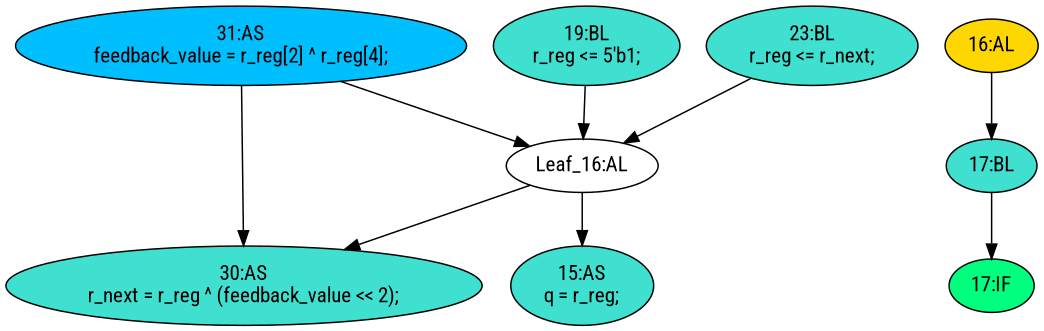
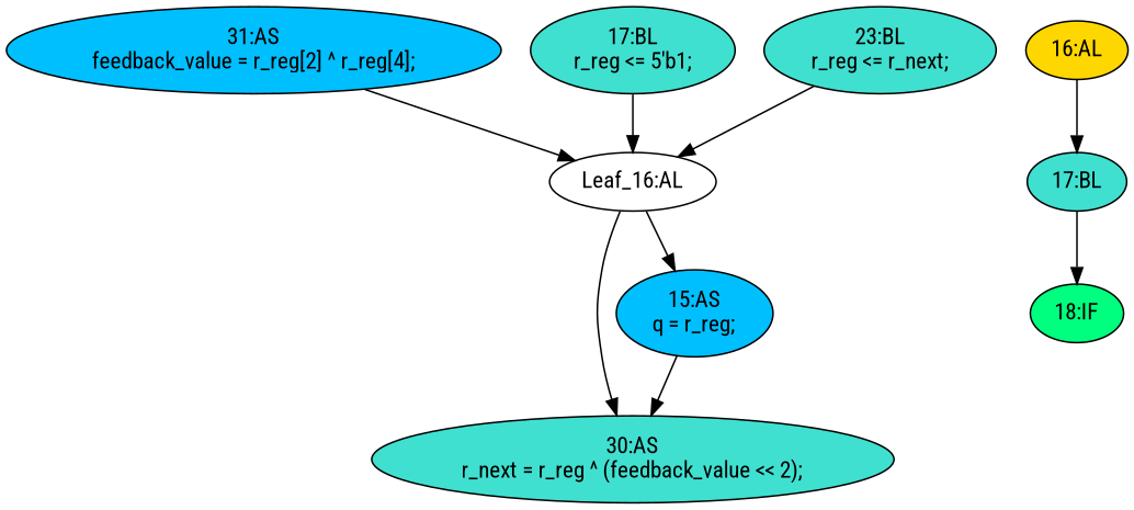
  strict digraph {
    fontname="Roboto Condensed"
    node [fillcolor=turquoise fontname="Roboto Condensed" statements="[]" style=filled typ=Assign]
    edge [fontname="Roboto Condensed"]
    n1 [ast="<pyverilog.vparser.ast.Assign object at 0x7ff20eba6550>" def_var="['feedback_value']" fillcolor=deepskyblue label="31:AS\nfeedback_value = r_reg[2] ^ r_reg[4];" use_var="['r_reg', 'r_reg']"]
    n2 [ast="<pyverilog.vparser.ast.Assign object at 0x7ff20ebbdd10>" def_var="['r_next']" label="30:AS\nr_next = r_reg ^ (feedback_value << 2);" use_var="['r_reg', 'feedback_value']"]
    n3 [def_var="['r_reg']" label="Leaf_16:AL" fillcolor="" statements="" style="" typ=""]
    n4 [ast="<pyverilog.vparser.ast.Always object at 0x7ff20eba34d0>" clk_sens=True fillcolor=gold label="16:AL" sens="['clk']" typ=Always use_var="['reset', 'r_next']"]
    n5 [ast="<pyverilog.vparser.ast.Block object at 0x7ff20eba3e10>" label="17:BL" typ=Block]
-   n6 [ast="<pyverilog.vparser.ast.IfStatement object at 0x7ff20eb4e290>" fillcolor=springgreen label="17:IF" typ=IfStatement]
-   n7 [ast="<pyverilog.vparser.ast.Block object at 0x7ff20eba3210>" label="19:BL\nr_reg <= 5'b1;" statements="[<pyverilog.vparser.ast.NonblockingSubstitution object at 0x7ff20eb4e550>]" typ=Block]
+   n6 [ast="<pyverilog.vparser.ast.IfStatement object at 0x7ff20eb4e290>" fillcolor=springgreen label="18:IF" typ=IfStatement]
+   n7 [ast="<pyverilog.vparser.ast.Block object at 0x7ff20eba3210>" label="17:BL\nr_reg <= 5'b1;" statements="[<pyverilog.vparser.ast.NonblockingSubstitution object at 0x7ff20eb4e550>]" typ=Block]
    n8 [ast="<pyverilog.vparser.ast.Block object at 0x7ff20ebb1450>" label="23:BL\nr_reg <= r_next;" statements="[<pyverilog.vparser.ast.NonblockingSubstitution object at 0x7ff20ebb1390>]" typ=Block]
-   n9 [ast="<pyverilog.vparser.ast.Assign object at 0x7ff20eb56750>" def_var="['q']" label="15:AS\nq = r_reg;" use_var="['r_reg']"]
-   n1 -> n2
+   n9 [ast="<pyverilog.vparser.ast.Assign object at 0x7ff20eb56750>" def_var="['q']" fillcolor=deepskyblue label="15:AS\nq = r_reg;" use_var="['r_reg']"]
+   n9 -> n2
    n1 -> n3
    n3 -> n2
    n3 -> n9
    n4 -> n5 [cond="[]" lineno=None]
    n5 -> n6 [cond="[]" lineno=None]
    n7 -> n3 [cond="[]" lineno=None]
    n8 -> n3 [cond="[]" lineno=None]
  }
